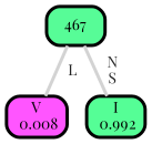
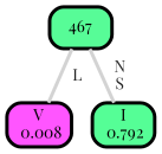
  graph {
    ranksep="0 equally"
    splines=straight
    fontname="Playfair Display"
    node [color=black fontcolor=black fontname="Playfair Display" penwidth=3 shape=box style="filled, rounded"]
    edge [color=lightgray fontcolor=grey14 fontname="Playfair Display" fontweight=bold penwidth=3]
    n1 [fillcolor="#ff55ff" label="V\n 0.008"]
    n2 [fillcolor="#57fc97" label=467]
-   n3 [fillcolor="#55fe96" label="I\n 0.992"]
+   n3 [fillcolor="#55fe96" label="I\n 0.792"]
    subgraph sub_1 {
      rank=same
    }
    n2 -- n1 [label=" L"]
    n2 -- n3 [label=" N\n S"]
  }
